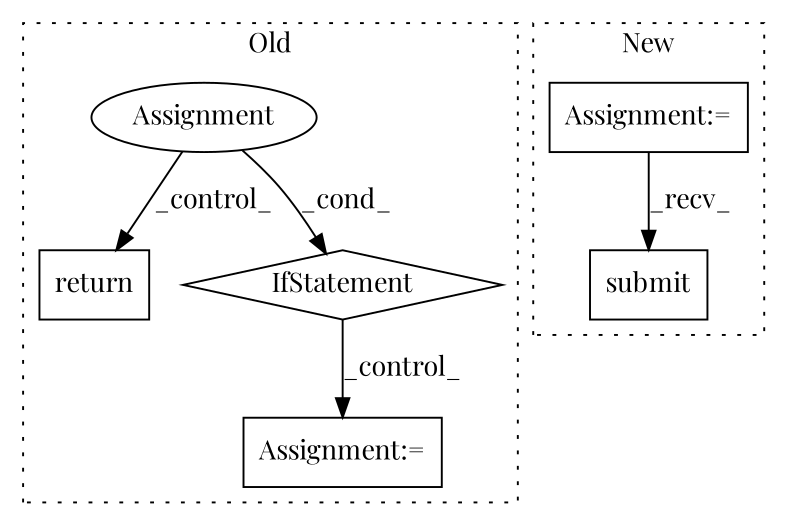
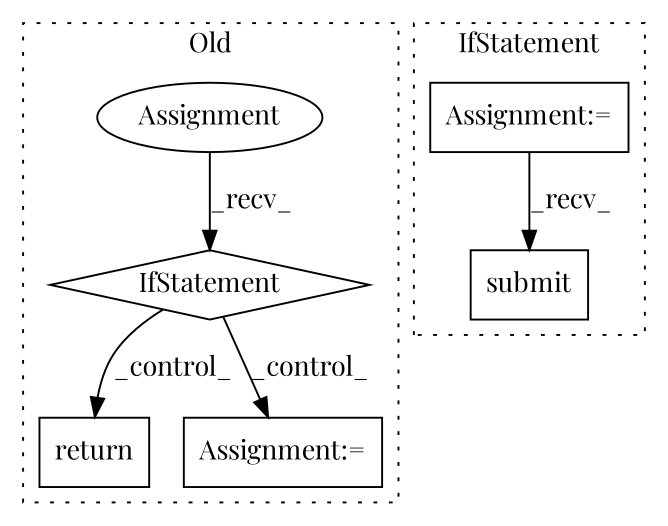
  digraph {
    fontname="Playfair Display"
    node [a=7 fontname="Playfair Display" l=1 shape=box]
    edge [fontname="Playfair Display"]
    n1 [a=41 l=7 label=return s=10712]
    n2 [a=25 l="4,2" label=IfStatement s="10453,10476" shape=diamond]
    n3 [a=42 label=Assignment shape=ellipse l=""]
    n4 [label="Assignment:=" s=10854]
    n5 [a=32 l=8 label=submit s=16900]
    n6 [label="Assignment:=" s=16803]
    subgraph cluster_1 {
      label=Old
      style=dotted
      n1
      n2
      n3
      n4
    }
    subgraph cluster_2 {
-     label=New
+     label=IfStatement
      style=dotted
      n5
      n6
    }
-   n3 -> n1 [label=_control_]
+   n2 -> n1 [label=_control_]
    n2 -> n4 [label=_control_]
-   n3 -> n2 [label=_cond_]
+   n3 -> n2 [label=_recv_]
    n6 -> n5 [label=_recv_]
  }
